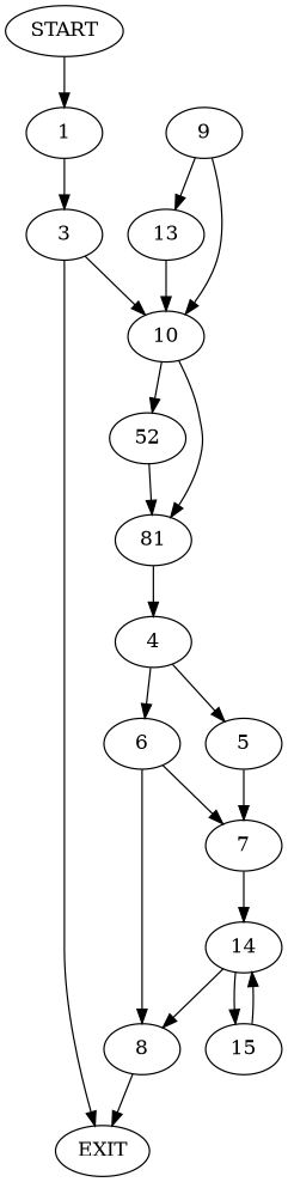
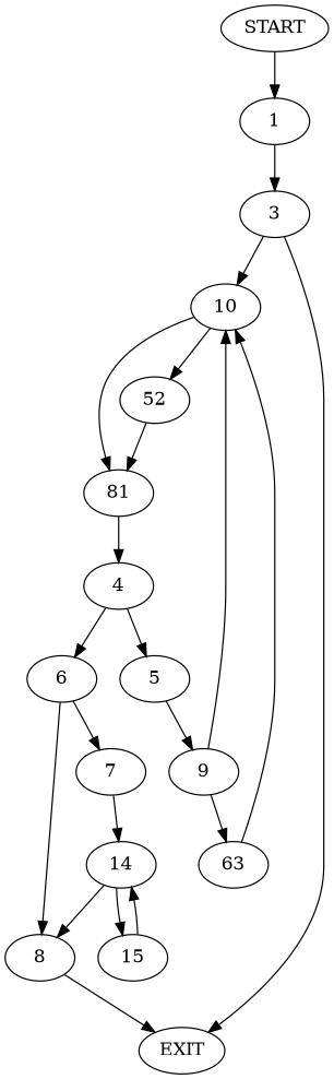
  digraph {
    n1 [label=START]
    1
    3
    n4 [label=EXIT]
    10
    4
    5
    6
    9
    7
    8
-   13
+   13 [label=63]
    n13 [label=81]
    n14 [label=52]
    14
    15
    n1 -> 1
    1 -> 3
    3 -> n4
    3 -> 10
    10 -> n13
    10 -> n14
    4 -> 5
    4 -> 6
-   5 -> 7
+   5 -> 9
    6 -> 7
    6 -> 8
    9 -> 10
    9 -> 13
    7 -> 14
    8 -> n4
    13 -> 10
    n13 -> 4
    n14 -> n13
    14 -> 8
    14 -> 15
    15 -> 14
  }
